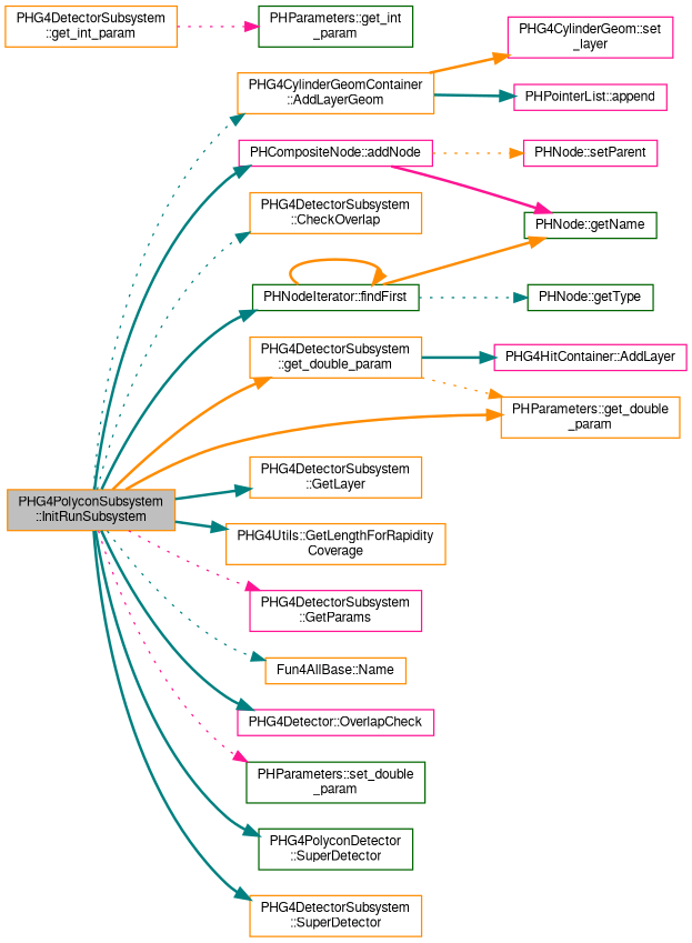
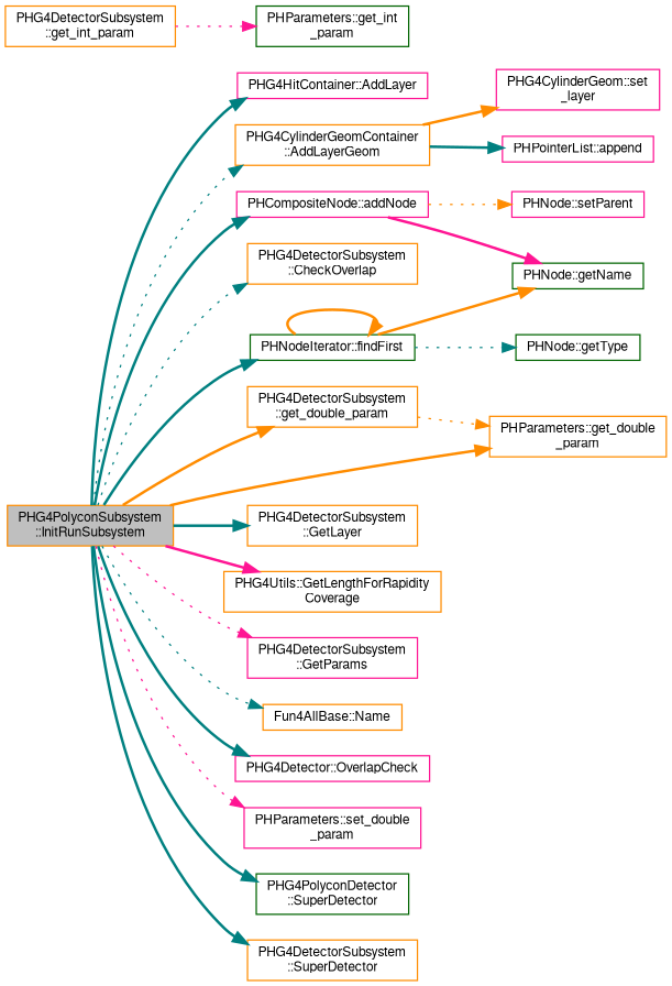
  digraph {
    rankdir=LR
    node [color=darkorange fontname=FreeSans fontsize=10 shape=record]
    edge [color=teal fontname=FreeSans fontsize=10 labelfontname=FreeSans labelfontsize=10 style=bold]
    n1 [fillcolor=grey75 fontcolor=black height=0.2 label="PHG4PolyconSubsystem\l::InitRunSubsystem" style=filled width=0.4]
    n2 [color=deeppink height=0.2 label="PHG4HitContainer::AddLayer" width=0.4]
    n3 [height=0.2 label="PHG4CylinderGeomContainer\l::AddLayerGeom" width=0.4]
    n4 [color=deeppink height=0.2 label="PHCompositeNode::addNode" width=0.4]
    n5 [height=0.2 label="PHG4DetectorSubsystem\l::CheckOverlap" width=0.4]
    n6 [color=darkgreen height=0.2 label="PHNodeIterator::findFirst" width=0.4]
    n7 [height=0.2 label="PHG4DetectorSubsystem\l::get_double_param" width=0.4]
    n8 [height=0.2 label="PHParameters::get_double\l_param" width=0.4]
    n9 [height=0.2 label="PHG4DetectorSubsystem\l::GetLayer" width=0.4]
    n10 [height=0.2 label="PHG4Utils::GetLengthForRapidity\lCoverage" width=0.4]
    n11 [color=deeppink height=0.2 label="PHG4DetectorSubsystem\l::GetParams" width=0.4]
    n12 [height=0.2 label="Fun4AllBase::Name" width=0.4]
    n13 [color=deeppink height=0.2 label="PHG4Detector::OverlapCheck" width=0.4]
-   n14 [color=darkgreen height=0.2 label="PHParameters::set_double\l_param" width=0.4]
+   n14 [color=deeppink height=0.2 label="PHParameters::set_double\l_param" width=0.4]
    n15 [color=darkgreen height=0.2 label="PHG4PolyconDetector\l::SuperDetector" width=0.4]
    n16 [height=0.2 label="PHG4DetectorSubsystem\l::SuperDetector" width=0.4]
    n17 [color=deeppink height=0.2 label="PHG4CylinderGeom::set\l_layer" width=0.4]
    n18 [color=deeppink height=0.2 label="PHPointerList::append" width=0.4]
    n19 [color=darkgreen height=0.2 label="PHNode::getName" width=0.4]
    n20 [color=deeppink height=0.2 label="PHNode::setParent" width=0.4]
    n21 [color=darkgreen height=0.2 label="PHNode::getType" width=0.4]
    n22 [height=0.2 label="PHG4DetectorSubsystem\l::get_int_param" width=0.4]
    n23 [color=darkgreen height=0.2 label="PHParameters::get_int\l_param" width=0.4]
-   n7 -> n2
+   n1 -> n2
    n1 -> n3 [style=dotted]
    n1 -> n4
    n1 -> n5 [style=dotted]
    n1 -> n6
    n1 -> n7 [color=darkorange]
    n1 -> n8 [color=darkorange]
    n1 -> n9
-   n1 -> n10
+   n1 -> n10 [color=deeppink]
    n1 -> n11 [color=deeppink style=dotted]
    n1 -> n12 [style=dotted]
    n1 -> n13
    n1 -> n14 [color=deeppink style=dotted]
    n1 -> n15
    n1 -> n16
    n3 -> n17 [color=darkorange]
    n3 -> n18
    n4 -> n19 [color=deeppink]
    n4 -> n20 [color=darkorange style=dotted]
    n6 -> n6 [color=darkorange]
    n6 -> n19 [color=darkorange]
    n6 -> n21 [style=dotted]
    n7 -> n8 [color=darkorange style=dotted]
    n22 -> n23 [color=deeppink style=dotted]
  }
